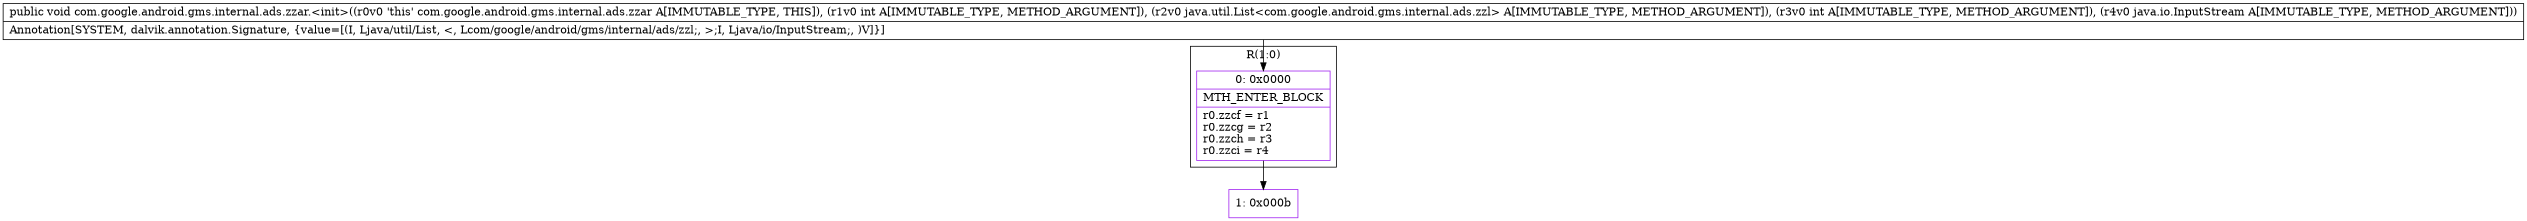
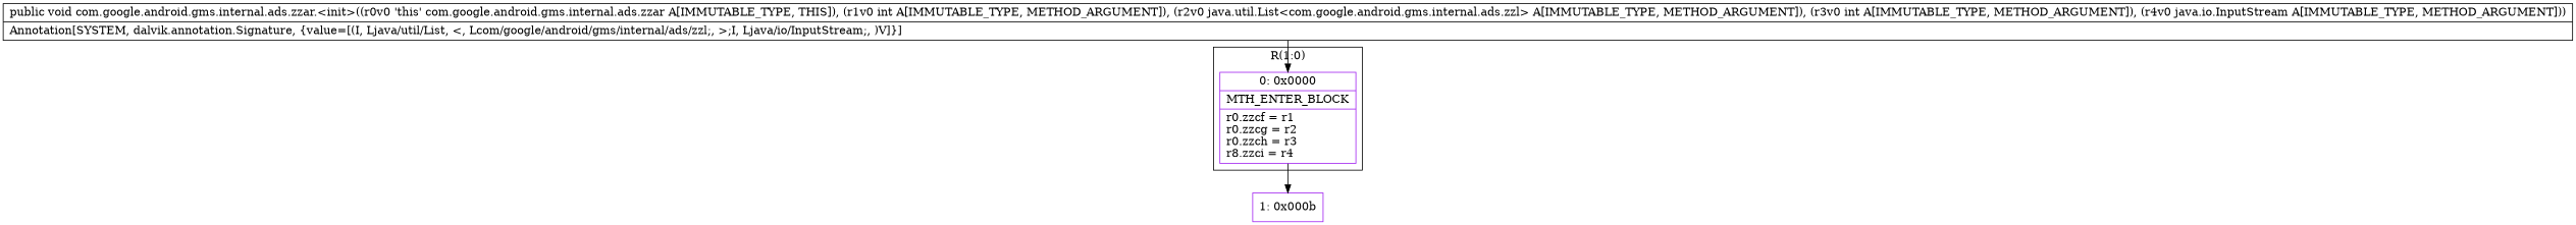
  digraph {
    node [color=purple shape=record]
    edge [style=solid]
-   n1 [label="{0\:\ 0x0000|MTH_ENTER_BLOCK\l|r0.zzcf = r1\lr0.zzcg = r2\lr0.zzch = r3\lr0.zzci = r4\l}"]
+   n1 [label="{0\:\ 0x0000|MTH_ENTER_BLOCK\l|r0.zzcf = r1\lr0.zzcg = r2\lr0.zzch = r3\lr8.zzci = r4\l}"]
    n2 [label="{1\:\ 0x000b}"]
    n3 [label="{public void com.google.android.gms.internal.ads.zzar.\<init\>((r0v0 'this' com.google.android.gms.internal.ads.zzar A[IMMUTABLE_TYPE, THIS]), (r1v0 int A[IMMUTABLE_TYPE, METHOD_ARGUMENT]), (r2v0 java.util.List\<com.google.android.gms.internal.ads.zzl\> A[IMMUTABLE_TYPE, METHOD_ARGUMENT]), (r3v0 int A[IMMUTABLE_TYPE, METHOD_ARGUMENT]), (r4v0 java.io.InputStream A[IMMUTABLE_TYPE, METHOD_ARGUMENT]))  | Annotation[SYSTEM, dalvik.annotation.Signature, \{value=[(I, Ljava\/util\/List, \<, Lcom\/google\/android\/gms\/internal\/ads\/zzl;, \>;I, Ljava\/io\/InputStream;, )V]\}]\l}" color=black]
    subgraph cluster_1 {
      label="R(1:0)"
      n1
    }
    n1 -> n2
    n3 -> n1
  }
